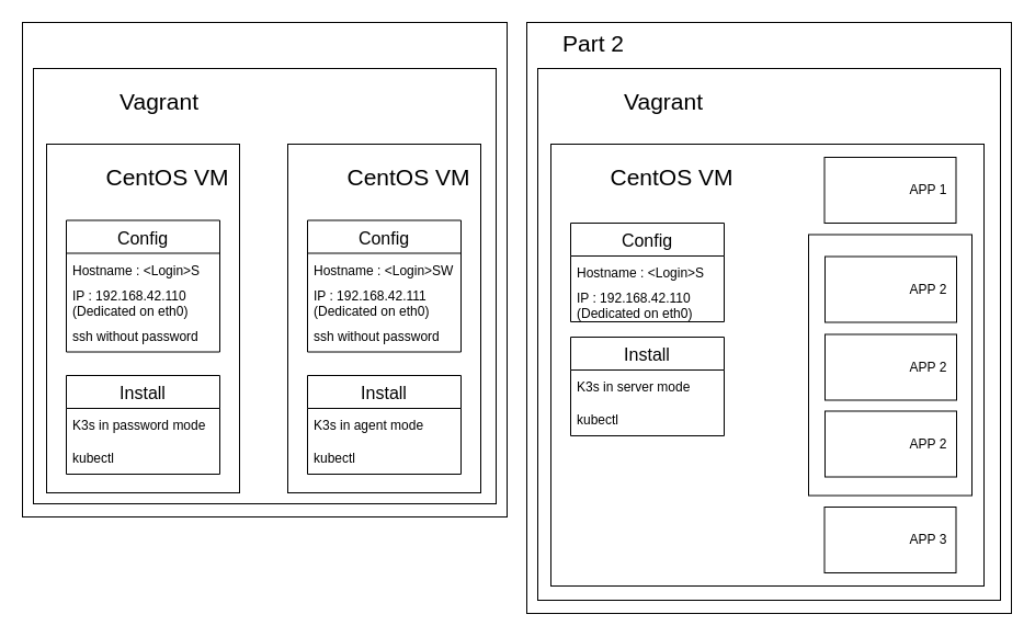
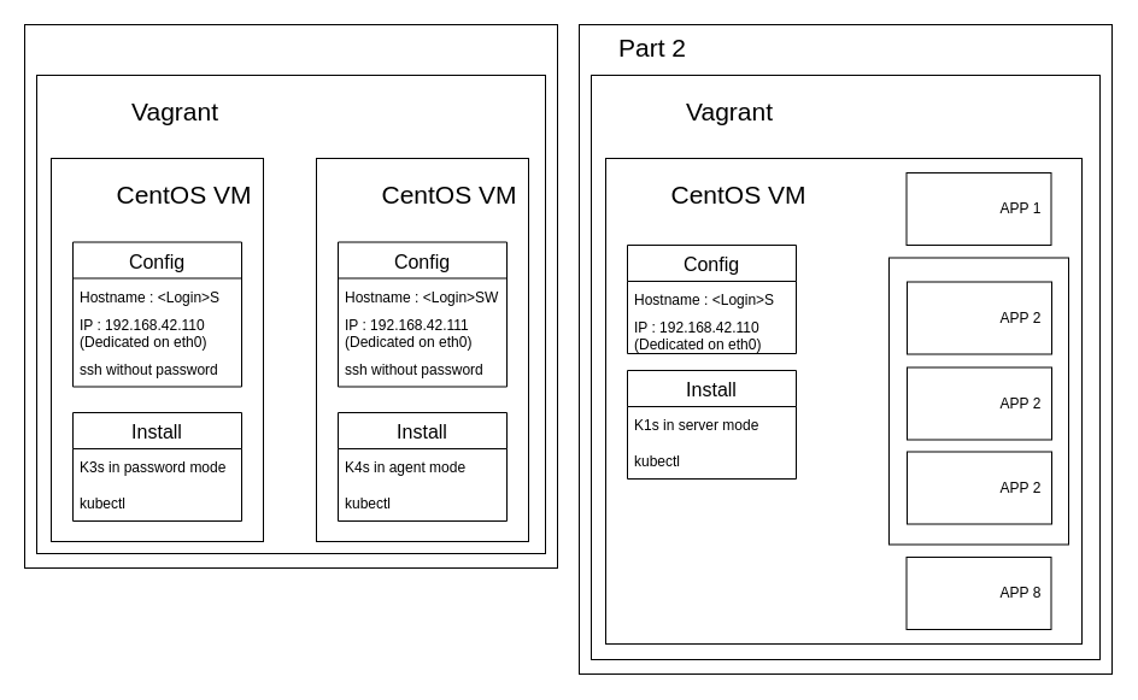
  <mxCell id="0" />
  <mxCell id="1" parent="0" />
  <mxCell id="2" value="" style="rounded=0;whiteSpace=wrap;html=1;fontSize=12;" vertex="1" parent="1"><mxGeometry x="480" y="20" width="442" height="539" as="geometry" /></mxCell>
  <mxCell id="3" value="" style="whiteSpace=wrap;html=1;align=right;" vertex="1" parent="1"><mxGeometry x="490" y="62" width="422" height="485" as="geometry" /></mxCell>
  <mxCell id="4" value="" style="whiteSpace=wrap;html=1;align=right;" vertex="1" parent="1"><mxGeometry x="502" y="131" width="395" height="403" as="geometry" /></mxCell>
  <mxCell id="5" value="" style="rounded=0;whiteSpace=wrap;html=1;fontSize=21;" vertex="1" parent="1"><mxGeometry x="737" y="213.5" width="149" height="238" as="geometry" /></mxCell>
  <mxCell id="6" value="" style="rounded=0;whiteSpace=wrap;html=1;fontSize=12;" vertex="1" parent="1"><mxGeometry x="20" y="20" width="442" height="451" as="geometry" /></mxCell>
  <mxCell id="7" value="" style="whiteSpace=wrap;html=1;align=right;" vertex="1" parent="1"><mxGeometry x="30" y="62" width="422" height="397" as="geometry" /></mxCell>
  <mxCell id="8" value="" style="whiteSpace=wrap;html=1;align=right;" vertex="1" parent="1"><mxGeometry x="262" y="131" width="176" height="318" as="geometry" /></mxCell>
  <mxCell id="9" value="" style="shape=image;verticalLabelPosition=bottom;labelBackgroundColor=default;verticalAlign=top;aspect=fixed;imageAspect=0;image=https://upload.wikimedia.org/wikipedia/commons/thumb/6/63/CentOS_color_logo.svg/1200px-CentOS_color_logo.svg.png;" vertex="1" parent="1"><mxGeometry x="262" y="136" width="50" height="50" as="geometry" /></mxCell>
  <mxCell id="10" value="CentOS VM" style="text;html=1;strokeColor=none;fillColor=none;align=center;verticalAlign=middle;whiteSpace=wrap;rounded=0;fontSize=21;" vertex="1" parent="1"><mxGeometry x="315" y="146" width="115" height="30" as="geometry" /></mxCell>
  <mxCell id="11" value="" style="shape=image;verticalLabelPosition=bottom;labelBackgroundColor=default;verticalAlign=top;aspect=fixed;imageAspect=0;image=https://seeklogo.com/images/V/vagrant-logo-B214F47636-seeklogo.com.png;" vertex="1" parent="1"><mxGeometry x="35" y="66.14" width="50" height="51.72" as="geometry" /></mxCell>
  <mxCell id="12" value="" style="whiteSpace=wrap;html=1;align=right;" vertex="1" parent="1"><mxGeometry x="42" y="131" width="176" height="318" as="geometry" /></mxCell>
  <mxCell id="13" value="" style="shape=image;verticalLabelPosition=bottom;labelBackgroundColor=default;verticalAlign=top;aspect=fixed;imageAspect=0;image=https://upload.wikimedia.org/wikipedia/commons/thumb/6/63/CentOS_color_logo.svg/1200px-CentOS_color_logo.svg.png;" vertex="1" parent="1"><mxGeometry x="42" y="136" width="50" height="50" as="geometry" /></mxCell>
  <mxCell id="14" value="Config" style="swimlane;fontStyle=0;childLayout=stackLayout;horizontal=1;startSize=30;horizontalStack=0;resizeParent=1;resizeParentMax=0;resizeLast=0;collapsible=1;marginBottom=0;fontSize=16;" vertex="1" parent="1"><mxGeometry x="60" y="200.5" width="140" height="120" as="geometry" /></mxCell>
  <mxCell id="15" value="Hostname : &lt;Login&gt;S" style="text;strokeColor=none;fillColor=none;align=left;verticalAlign=middle;spacingLeft=4;spacingRight=4;overflow=hidden;points=[[0,0.5],[1,0.5]];portConstraint=eastwest;rotatable=0;fontSize=12;" vertex="1" parent="14"><mxGeometry y="30" width="140" height="30" as="geometry" /></mxCell>
  <mxCell id="16" value="IP : 192.168.42.110&#10;(Dedicated on eth0)" style="text;strokeColor=none;fillColor=none;align=left;verticalAlign=middle;spacingLeft=4;spacingRight=4;overflow=hidden;points=[[0,0.5],[1,0.5]];portConstraint=eastwest;rotatable=0;fontSize=12;" vertex="1" parent="14"><mxGeometry y="60" width="140" height="30" as="geometry" /></mxCell>
  <mxCell id="17" value="ssh without password" style="text;strokeColor=none;fillColor=none;align=left;verticalAlign=middle;spacingLeft=4;spacingRight=4;overflow=hidden;points=[[0,0.5],[1,0.5]];portConstraint=eastwest;rotatable=0;fontSize=12;" vertex="1" parent="14"><mxGeometry y="90" width="140" height="30" as="geometry" /></mxCell>
  <mxCell id="18" value="Config" style="swimlane;fontStyle=0;childLayout=stackLayout;horizontal=1;startSize=30;horizontalStack=0;resizeParent=1;resizeParentMax=0;resizeLast=0;collapsible=1;marginBottom=0;fontSize=16;" vertex="1" parent="1"><mxGeometry x="280" y="200.5" width="140" height="120" as="geometry" /></mxCell>
  <mxCell id="19" value="Hostname : &lt;Login&gt;SW" style="text;strokeColor=none;fillColor=none;align=left;verticalAlign=middle;spacingLeft=4;spacingRight=4;overflow=hidden;points=[[0,0.5],[1,0.5]];portConstraint=eastwest;rotatable=0;fontSize=12;" vertex="1" parent="18"><mxGeometry y="30" width="140" height="30" as="geometry" /></mxCell>
  <mxCell id="20" value="IP : 192.168.42.111&#10;(Dedicated on eth0)" style="text;strokeColor=none;fillColor=none;align=left;verticalAlign=middle;spacingLeft=4;spacingRight=4;overflow=hidden;points=[[0,0.5],[1,0.5]];portConstraint=eastwest;rotatable=0;fontSize=12;" vertex="1" parent="18"><mxGeometry y="60" width="140" height="30" as="geometry" /></mxCell>
  <mxCell id="21" value="ssh without password" style="text;strokeColor=none;fillColor=none;align=left;verticalAlign=middle;spacingLeft=4;spacingRight=4;overflow=hidden;points=[[0,0.5],[1,0.5]];portConstraint=eastwest;rotatable=0;fontSize=12;" vertex="1" parent="18"><mxGeometry y="90" width="140" height="30" as="geometry" /></mxCell>
  <mxCell id="22" value="Install" style="swimlane;fontStyle=0;childLayout=stackLayout;horizontal=1;startSize=30;horizontalStack=0;resizeParent=1;resizeParentMax=0;resizeLast=0;collapsible=1;marginBottom=0;fontSize=16;" vertex="1" parent="1"><mxGeometry x="60" y="342" width="140" height="90" as="geometry" /></mxCell>
  <mxCell id="23" value="K3s in password mode" style="text;strokeColor=none;fillColor=none;align=left;verticalAlign=middle;spacingLeft=4;spacingRight=4;overflow=hidden;points=[[0,0.5],[1,0.5]];portConstraint=eastwest;rotatable=0;fontSize=12;" vertex="1" parent="22"><mxGeometry y="30" width="140" height="30" as="geometry" /></mxCell>
  <mxCell id="24" value="kubectl" style="text;strokeColor=none;fillColor=none;align=left;verticalAlign=middle;spacingLeft=4;spacingRight=4;overflow=hidden;points=[[0,0.5],[1,0.5]];portConstraint=eastwest;rotatable=0;fontSize=12;" vertex="1" parent="22"><mxGeometry y="60" width="140" height="30" as="geometry" /></mxCell>
  <mxCell id="25" value="Install" style="swimlane;fontStyle=0;childLayout=stackLayout;horizontal=1;startSize=30;horizontalStack=0;resizeParent=1;resizeParentMax=0;resizeLast=0;collapsible=1;marginBottom=0;fontSize=16;" vertex="1" parent="1"><mxGeometry x="280" y="342" width="140" height="90" as="geometry" /></mxCell>
- <mxCell id="26" value="K3s in agent mode" style="text;strokeColor=none;fillColor=none;align=left;verticalAlign=middle;spacingLeft=4;spacingRight=4;overflow=hidden;points=[[0,0.5],[1,0.5]];portConstraint=eastwest;rotatable=0;fontSize=12;" vertex="1" parent="25"><mxGeometry y="30" width="140" height="30" as="geometry" /></mxCell>
+ <mxCell id="26" value="K4s in agent mode" style="text;strokeColor=none;fillColor=none;align=left;verticalAlign=middle;spacingLeft=4;spacingRight=4;overflow=hidden;points=[[0,0.5],[1,0.5]];portConstraint=eastwest;rotatable=0;fontSize=12;" vertex="1" parent="25"><mxGeometry y="30" width="140" height="30" as="geometry" /></mxCell>
  <mxCell id="27" value="kubectl" style="text;strokeColor=none;fillColor=none;align=left;verticalAlign=middle;spacingLeft=4;spacingRight=4;overflow=hidden;points=[[0,0.5],[1,0.5]];portConstraint=eastwest;rotatable=0;fontSize=12;" vertex="1" parent="25"><mxGeometry y="60" width="140" height="30" as="geometry" /></mxCell>
  <mxCell id="28" value="Config" style="swimlane;fontStyle=0;childLayout=stackLayout;horizontal=1;startSize=30;horizontalStack=0;resizeParent=1;resizeParentMax=0;resizeLast=0;collapsible=1;marginBottom=0;fontSize=16;" vertex="1" parent="1"><mxGeometry x="520" y="203" width="140" height="90" as="geometry" /></mxCell>
  <mxCell id="29" value="Hostname : &lt;Login&gt;S" style="text;strokeColor=none;fillColor=none;align=left;verticalAlign=middle;spacingLeft=4;spacingRight=4;overflow=hidden;points=[[0,0.5],[1,0.5]];portConstraint=eastwest;rotatable=0;fontSize=12;" vertex="1" parent="28"><mxGeometry y="30" width="140" height="30" as="geometry" /></mxCell>
  <mxCell id="30" value="IP : 192.168.42.110&#10;(Dedicated on eth0)" style="text;strokeColor=none;fillColor=none;align=left;verticalAlign=middle;spacingLeft=4;spacingRight=4;overflow=hidden;points=[[0,0.5],[1,0.5]];portConstraint=eastwest;rotatable=0;fontSize=12;" vertex="1" parent="28"><mxGeometry y="60" width="140" height="30" as="geometry" /></mxCell>
  <mxCell id="31" value="Install" style="swimlane;fontStyle=0;childLayout=stackLayout;horizontal=1;startSize=30;horizontalStack=0;resizeParent=1;resizeParentMax=0;resizeLast=0;collapsible=1;marginBottom=0;fontSize=16;" vertex="1" parent="1"><mxGeometry x="520" y="307" width="140" height="90" as="geometry" /></mxCell>
- <mxCell id="32" value="K3s in server mode" style="text;strokeColor=none;fillColor=none;align=left;verticalAlign=middle;spacingLeft=4;spacingRight=4;overflow=hidden;points=[[0,0.5],[1,0.5]];portConstraint=eastwest;rotatable=0;fontSize=12;" vertex="1" parent="31"><mxGeometry y="30" width="140" height="30" as="geometry" /></mxCell>
+ <mxCell id="32" value="K1s in server mode" style="text;strokeColor=none;fillColor=none;align=left;verticalAlign=middle;spacingLeft=4;spacingRight=4;overflow=hidden;points=[[0,0.5],[1,0.5]];portConstraint=eastwest;rotatable=0;fontSize=12;" vertex="1" parent="31"><mxGeometry y="30" width="140" height="30" as="geometry" /></mxCell>
  <mxCell id="33" value="kubectl" style="text;strokeColor=none;fillColor=none;align=left;verticalAlign=middle;spacingLeft=4;spacingRight=4;overflow=hidden;points=[[0,0.5],[1,0.5]];portConstraint=eastwest;rotatable=0;fontSize=12;" vertex="1" parent="31"><mxGeometry y="60" width="140" height="30" as="geometry" /></mxCell>
  <mxCell id="34" value="APP 2&amp;nbsp;&amp;nbsp;" style="whiteSpace=wrap;html=1;align=right;" vertex="1" parent="1"><mxGeometry x="752" y="233.5" width="120" height="60" as="geometry" /></mxCell>
  <mxCell id="35" value="" style="shape=image;imageAspect=0;aspect=fixed;verticalLabelPosition=bottom;verticalAlign=top;fontSize=12;image=https://upload.wikimedia.org/wikipedia/commons/thumb/1/11/Blue_question_mark_icon.svg/2048px-Blue_question_mark_icon.svg.png;" vertex="1" parent="1"><mxGeometry x="757" y="237.5" width="52" height="52" as="geometry" /></mxCell>
  <mxCell id="36" value="APP 1&amp;nbsp;&amp;nbsp;" style="whiteSpace=wrap;html=1;align=right;" vertex="1" parent="1"><mxGeometry x="751.5" y="143" width="120" height="60" as="geometry" /></mxCell>
  <mxCell id="37" value="" style="shape=image;imageAspect=0;aspect=fixed;verticalLabelPosition=bottom;verticalAlign=top;fontSize=12;image=https://upload.wikimedia.org/wikipedia/commons/thumb/1/11/Blue_question_mark_icon.svg/2048px-Blue_question_mark_icon.svg.png;" vertex="1" parent="1"><mxGeometry x="756.5" y="147" width="52" height="52" as="geometry" /></mxCell>
- <mxCell id="38" value="APP 3&amp;nbsp;&amp;nbsp;" style="whiteSpace=wrap;html=1;align=right;" vertex="1" parent="1"><mxGeometry x="751.5" y="462" width="120" height="60" as="geometry" /></mxCell>
+ <mxCell id="38" value="APP 8&amp;nbsp;&amp;nbsp;" style="whiteSpace=wrap;html=1;align=right;" vertex="1" parent="1"><mxGeometry x="751.5" y="462" width="120" height="60" as="geometry" /></mxCell>
  <mxCell id="39" value="" style="shape=image;imageAspect=0;aspect=fixed;verticalLabelPosition=bottom;verticalAlign=top;fontSize=12;image=https://upload.wikimedia.org/wikipedia/commons/thumb/1/11/Blue_question_mark_icon.svg/2048px-Blue_question_mark_icon.svg.png;" vertex="1" parent="1"><mxGeometry x="757.5" y="466" width="52" height="52" as="geometry" /></mxCell>
  <mxCell id="40" value="Vagrant" style="text;html=1;strokeColor=none;fillColor=none;align=center;verticalAlign=middle;whiteSpace=wrap;rounded=0;fontSize=21;" vertex="1" parent="1"><mxGeometry x="102" y="77" width="86" height="30" as="geometry" /></mxCell>
  <mxCell id="41" value="CentOS VM" style="text;html=1;strokeColor=none;fillColor=none;align=center;verticalAlign=middle;whiteSpace=wrap;rounded=0;fontSize=21;" vertex="1" parent="1"><mxGeometry x="95" y="146" width="115" height="30" as="geometry" /></mxCell>
  <mxCell id="42" value="" style="shape=image;verticalLabelPosition=bottom;labelBackgroundColor=default;verticalAlign=top;aspect=fixed;imageAspect=0;image=https://seeklogo.com/images/V/vagrant-logo-B214F47636-seeklogo.com.png;" vertex="1" parent="1"><mxGeometry x="495" y="66.14" width="50" height="51.72" as="geometry" /></mxCell>
  <mxCell id="43" value="" style="shape=image;verticalLabelPosition=bottom;labelBackgroundColor=default;verticalAlign=top;aspect=fixed;imageAspect=0;image=https://upload.wikimedia.org/wikipedia/commons/thumb/6/63/CentOS_color_logo.svg/1200px-CentOS_color_logo.svg.png;" vertex="1" parent="1"><mxGeometry x="502" y="136" width="50" height="50" as="geometry" /></mxCell>
  <mxCell id="44" value="&lt;font style=&quot;font-size: 21px&quot;&gt;Part 2&lt;/font&gt;" style="text;html=1;strokeColor=none;fillColor=none;align=center;verticalAlign=middle;whiteSpace=wrap;rounded=0;fontSize=12;" vertex="1" parent="1"><mxGeometry x="511" y="24" width="60" height="30" as="geometry" /></mxCell>
  <mxCell id="45" value="Vagrant" style="text;html=1;strokeColor=none;fillColor=none;align=center;verticalAlign=middle;whiteSpace=wrap;rounded=0;fontSize=21;" vertex="1" parent="1"><mxGeometry x="562" y="77" width="86" height="30" as="geometry" /></mxCell>
  <mxCell id="46" value="CentOS VM" style="text;html=1;strokeColor=none;fillColor=none;align=center;verticalAlign=middle;whiteSpace=wrap;rounded=0;fontSize=21;" vertex="1" parent="1"><mxGeometry x="555" y="146" width="115" height="30" as="geometry" /></mxCell>
  <mxCell id="47" value="APP 2&amp;nbsp;&amp;nbsp;" style="whiteSpace=wrap;html=1;align=right;" vertex="1" parent="1"><mxGeometry x="752" y="304.5" width="120" height="60" as="geometry" /></mxCell>
  <mxCell id="48" value="" style="shape=image;imageAspect=0;aspect=fixed;verticalLabelPosition=bottom;verticalAlign=top;fontSize=12;image=https://upload.wikimedia.org/wikipedia/commons/thumb/1/11/Blue_question_mark_icon.svg/2048px-Blue_question_mark_icon.svg.png;" vertex="1" parent="1"><mxGeometry x="757" y="308.5" width="52" height="52" as="geometry" /></mxCell>
  <mxCell id="49" value="APP 2&amp;nbsp;&amp;nbsp;" style="whiteSpace=wrap;html=1;align=right;" vertex="1" parent="1"><mxGeometry x="752" y="374.5" width="120" height="60" as="geometry" /></mxCell>
  <mxCell id="50" value="" style="shape=image;imageAspect=0;aspect=fixed;verticalLabelPosition=bottom;verticalAlign=top;fontSize=12;image=https://upload.wikimedia.org/wikipedia/commons/thumb/1/11/Blue_question_mark_icon.svg/2048px-Blue_question_mark_icon.svg.png;" vertex="1" parent="1"><mxGeometry x="757" y="378.5" width="52" height="52" as="geometry" /></mxCell>
